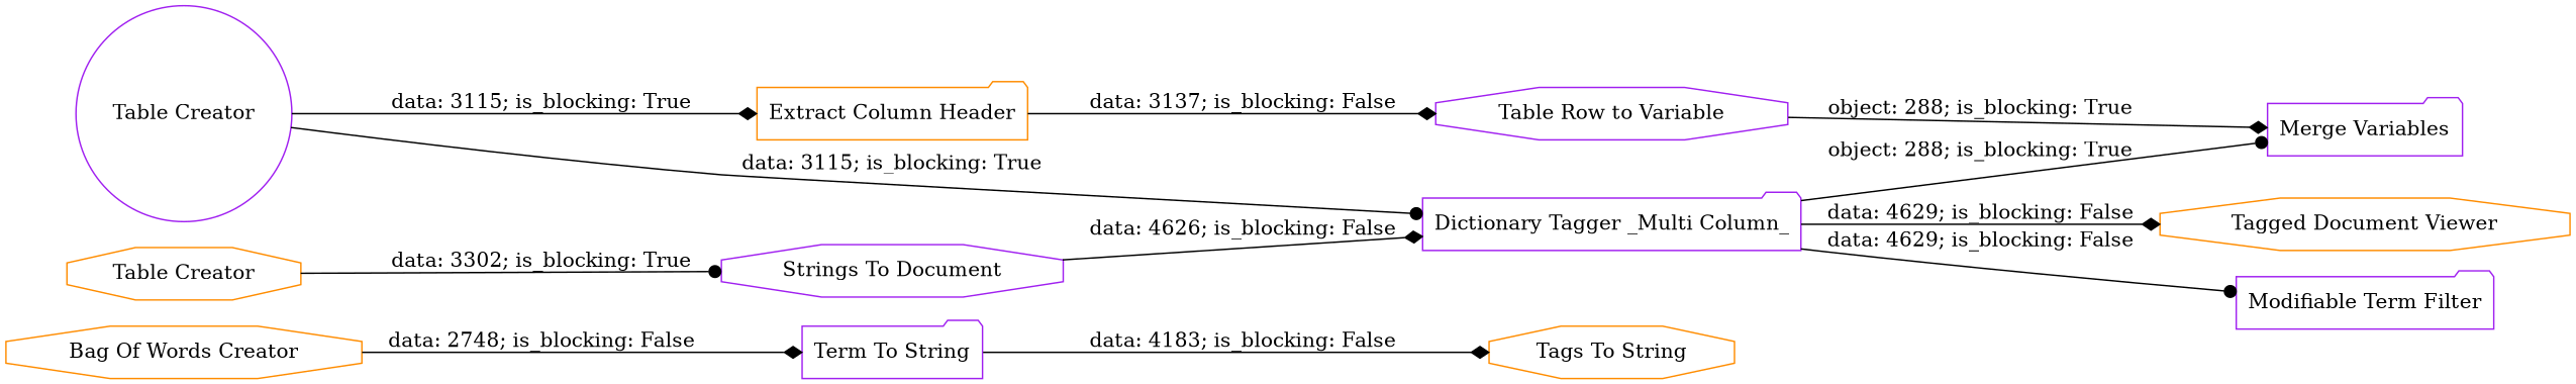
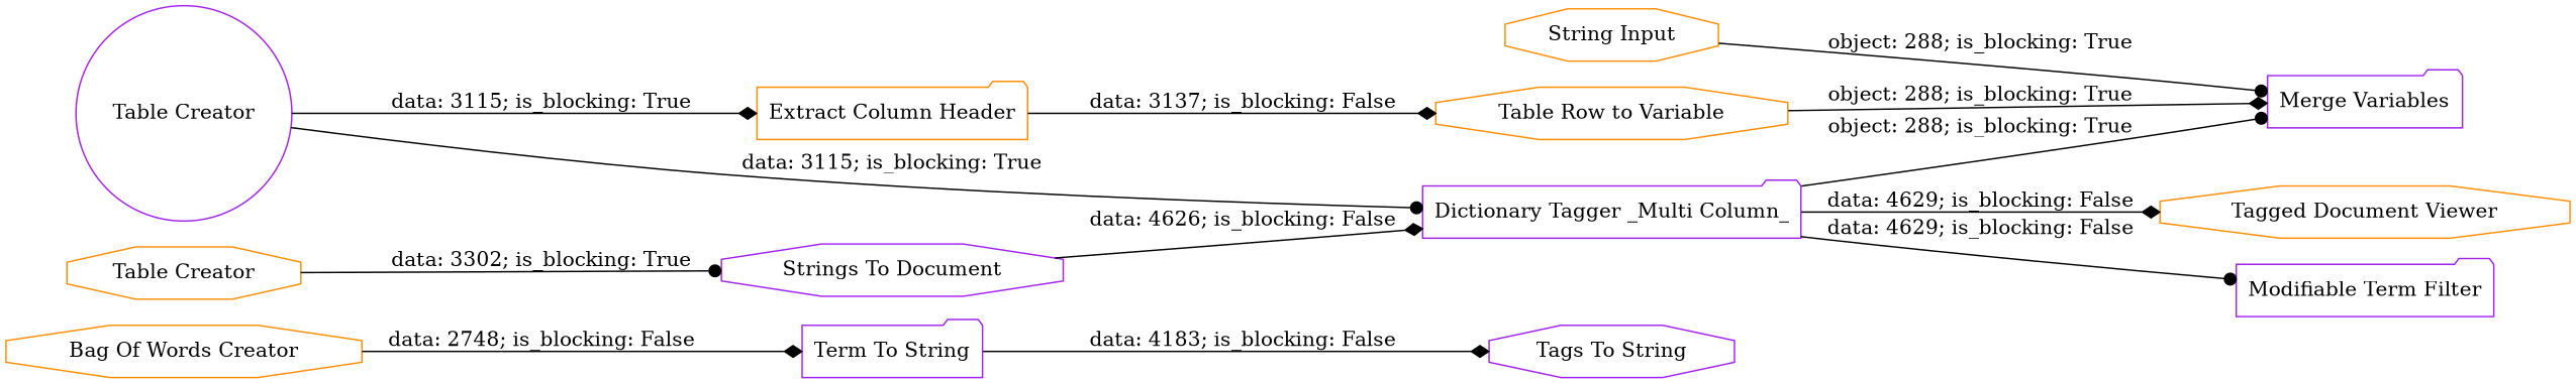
  digraph {
    rankdir=LR
    node [color=darkorange shape=octagon]
    edge [arrowhead=diamond]
    n1 [label="Bag Of Words Creator"]
    n2 [color=purple label="Term To String" shape=folder]
-   n3 [label="Tags To String"]
+   n3 [color=purple label="Tags To String"]
    n4 [label="Tagged Document Viewer"]
-   n5 [color=purple label="Table Row to Variable"]
+   n5 [label="Table Row to Variable"]
    n6 [color=purple label="Merge Variables" shape=folder]
    n7 [color=purple label="Dictionary Tagger _Multi Column_" shape=folder]
    n8 [color=purple label="Modifiable Term Filter" shape=folder]
+   n9 [label="String Input"]
    n10 [label="Table Creator"]
    n11 [color=purple label="Strings To Document"]
    n12 [label="Extract Column Header" shape=folder]
    n13 [color=purple label="Table Creator" shape=circle]
    n1 -> n2 [label="data: 2748; is_blocking: False"]
    n2 -> n3 [label="data: 4183; is_blocking: False"]
    n5 -> n6 [label="object: 288; is_blocking: True"]
    n7 -> n4 [label="data: 4629; is_blocking: False"]
    n7 -> n6 [arrowhead=dot label="object: 288; is_blocking: True"]
    n7 -> n8 [arrowhead=dot label="data: 4629; is_blocking: False"]
+   n9 -> n6 [arrowhead=dot label="object: 288; is_blocking: True"]
    n10 -> n11 [arrowhead=dot label="data: 3302; is_blocking: True"]
    n11 -> n7 [label="data: 4626; is_blocking: False"]
    n12 -> n5 [label="data: 3137; is_blocking: False"]
    n13 -> n7 [arrowhead=dot label="data: 3115; is_blocking: True"]
    n13 -> n12 [label="data: 3115; is_blocking: True"]
  }
